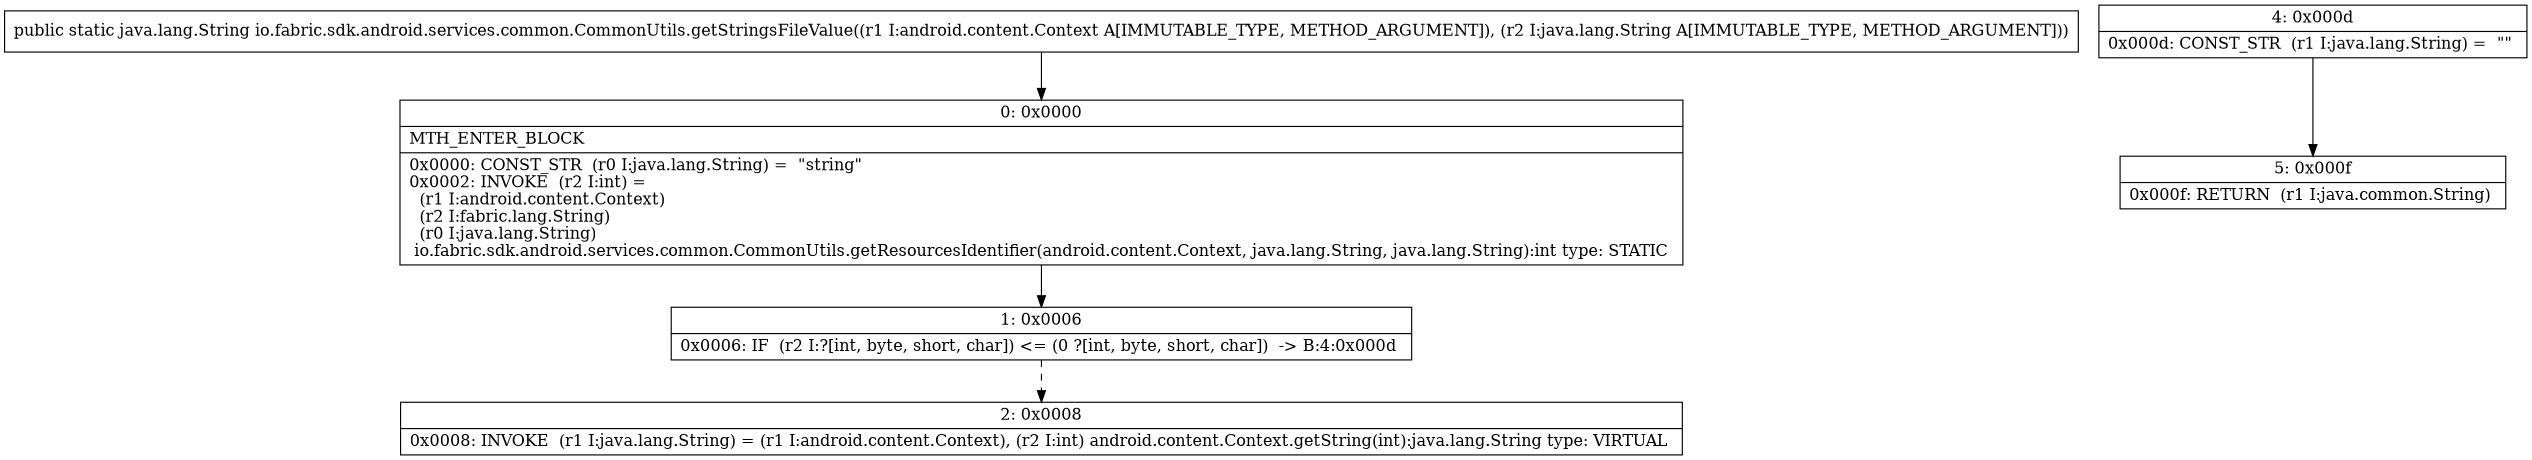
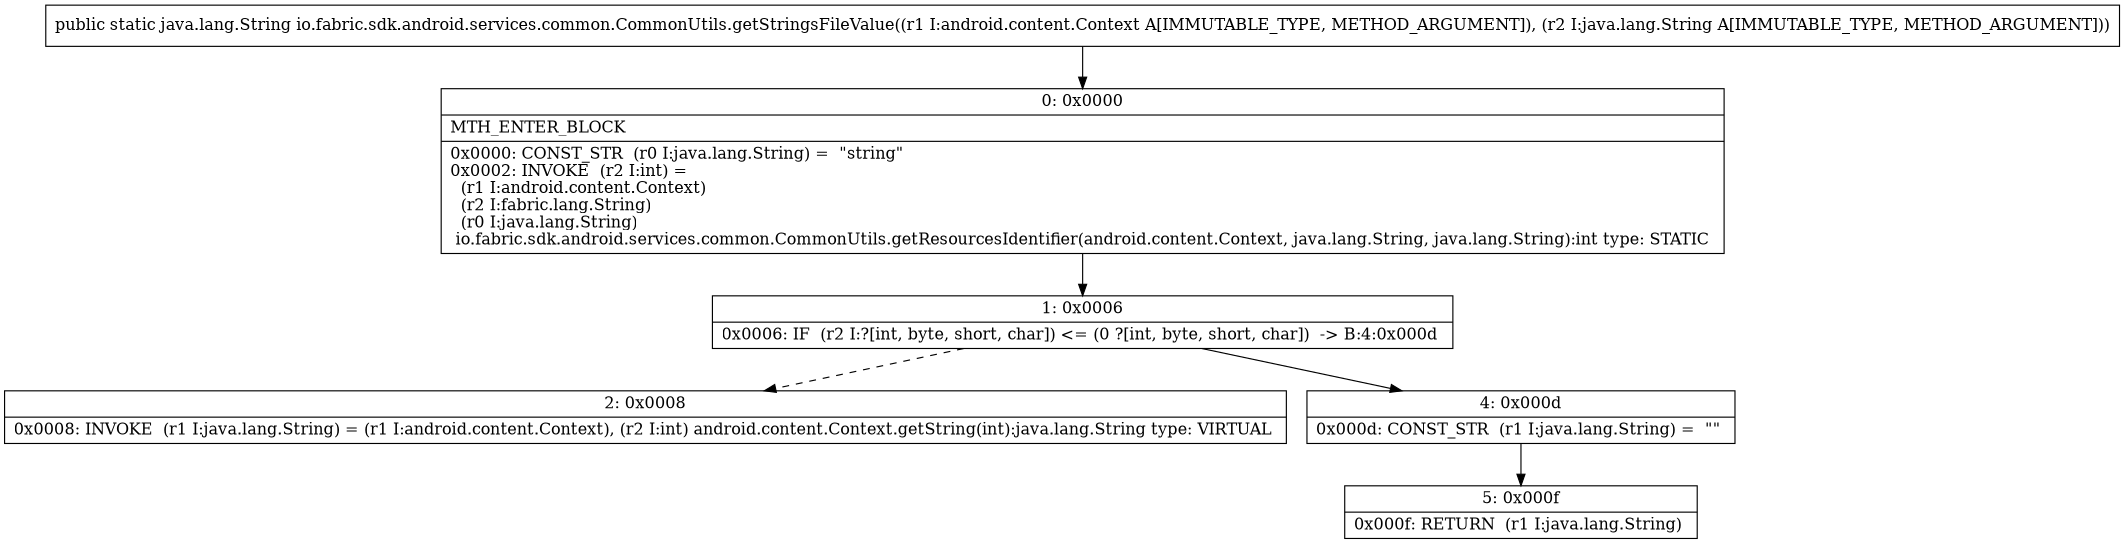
  digraph {
    node [shape=record]
    n1 [label="{0\:\ 0x0000|MTH_ENTER_BLOCK\l|0x0000: CONST_STR  (r0 I:java.lang.String) =  \"string\" \l0x0002: INVOKE  (r2 I:int) = \l  (r1 I:android.content.Context)\l  (r2 I:fabric.lang.String)\l  (r0 I:java.lang.String)\l io.fabric.sdk.android.services.common.CommonUtils.getResourcesIdentifier(android.content.Context, java.lang.String, java.lang.String):int type: STATIC \l}"]
    n2 [label="{1\:\ 0x0006|0x0006: IF  (r2 I:?[int, byte, short, char]) \<= (0 ?[int, byte, short, char])  \-\> B:4:0x000d \l}"]
    n3 [label="{2\:\ 0x0008|0x0008: INVOKE  (r1 I:java.lang.String) = (r1 I:android.content.Context), (r2 I:int) android.content.Context.getString(int):java.lang.String type: VIRTUAL \l}"]
    n4 [label="{4\:\ 0x000d|0x000d: CONST_STR  (r1 I:java.lang.String) =  \"\" \l}"]
-   n5 [label="{5\:\ 0x000f|0x000f: RETURN  (r1 I:java.common.String) \l}"]
+   n5 [label="{5\:\ 0x000f|0x000f: RETURN  (r1 I:java.lang.String) \l}"]
    n6 [label="{public static java.lang.String io.fabric.sdk.android.services.common.CommonUtils.getStringsFileValue((r1 I:android.content.Context A[IMMUTABLE_TYPE, METHOD_ARGUMENT]), (r2 I:java.lang.String A[IMMUTABLE_TYPE, METHOD_ARGUMENT])) }"]
    n1 -> n2
    n2 -> n3 [style=dashed]
+   n2 -> n4
    n4 -> n5
    n6 -> n1
  }
